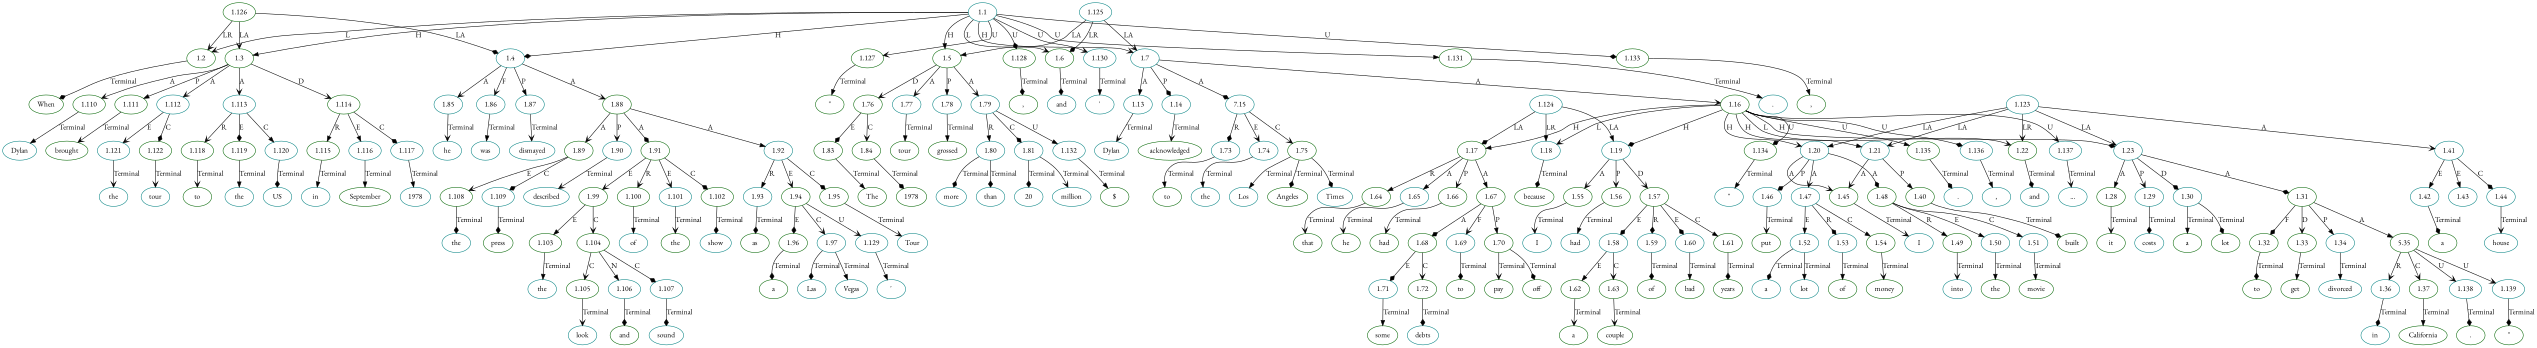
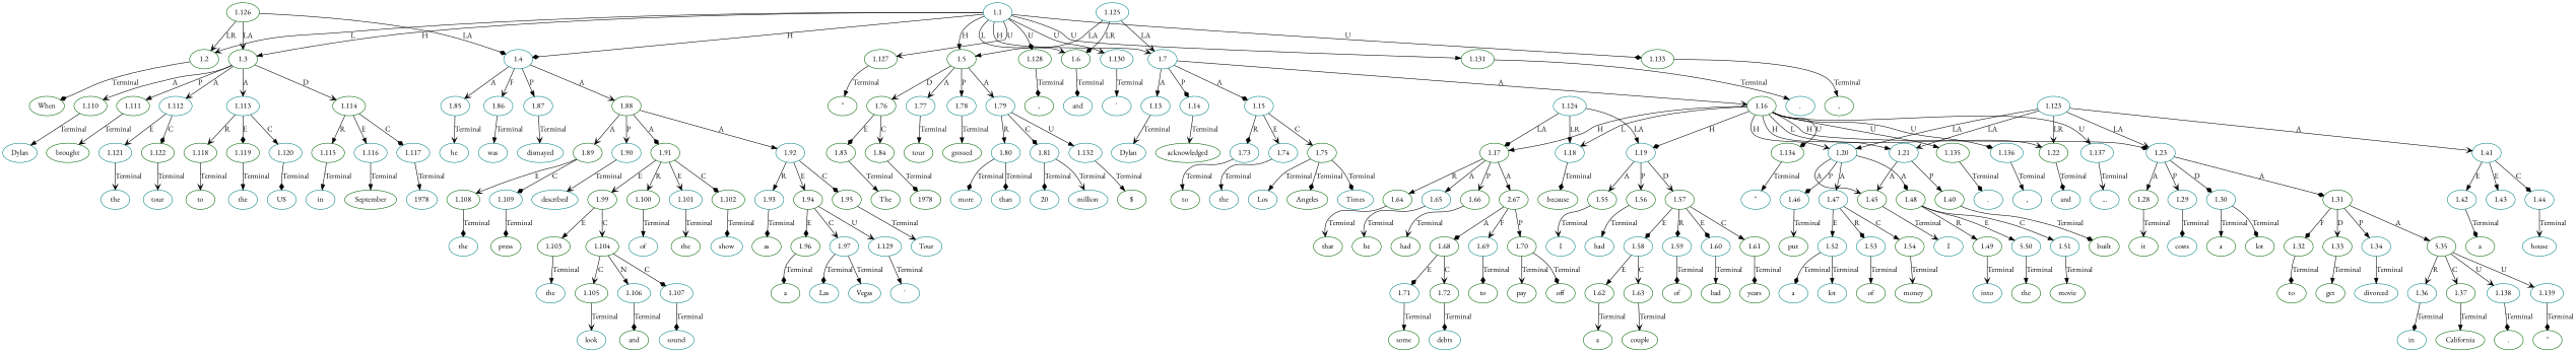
  digraph {
    fontname="EB Garamond"
    node [color=teal fontname="EB Garamond" ordering=out]
    edge [arrowhead=vee fontname="EB Garamond" ordering=out]
    n1 [color=darkgreen label="\""]
    n2 [label=in]
    n3 [color=darkgreen label=September]
    n4 [label=1978]
    n5 [color=darkgreen label=","]
    n6 [label=he]
    n7 [label=was]
    n8 [label=dismayed]
    n9 [label=the]
    n10 [color=darkgreen label=press]
    n11 [label=described]
    n12 [color=darkgreen label=When]
    n13 [label=the]
    n14 [label=look]
    n15 [color=darkgreen label=and]
    n16 [label=sound]
    n17 [label=of]
    n18 [color=darkgreen label=the]
    n19 [label=show]
    n20 [color=darkgreen label=as]
    n21 [color=darkgreen label=a]
    n22 [label="'"]
    n23 [label=Dylan]
    n24 [label=Las]
    n25 [label=Vegas]
    n26 [label=Tour]
    n27 [label="'"]
    n28 [label="."]
    n29 [color=darkgreen label=The]
    n30 [color=darkgreen label=1978]
    n31 [color=darkgreen label=tour]
    n32 [color=darkgreen label=grossed]
    n33 [label=more]
    n34 [color=darkgreen label=brought]
    n35 [label=than]
    n36 [color=darkgreen label="$"]
    n37 [label=20]
    n38 [label=million]
    n39 [color=darkgreen label=","]
    n40 [label=and]
    n41 [label=Dylan]
    n42 [color=darkgreen label=acknowledged]
    n43 [color=darkgreen label=to]
    n44 [label=the]
    n45 [label=the]
    n46 [label=Los]
    n47 [color=darkgreen label=Angeles]
    n48 [label=Times]
    n49 [color=darkgreen label=that]
    n50 [color=darkgreen label=he]
    n51 [color=darkgreen label=had]
    n52 [color=darkgreen label=some]
    n53 [label=debts]
    n54 [color=darkgreen label=to]
    n55 [color=darkgreen label=pay]
    n56 [label=tour]
    n57 [color=darkgreen label=off]
    n58 [color=darkgreen label=because]
    n59 [label="\""]
    n60 [label=I]
    n61 [label=had]
    n62 [color=darkgreen label=a]
    n63 [color=darkgreen label=couple]
    n64 [color=darkgreen label=of]
    n65 [color=darkgreen label=bad]
    n66 [color=darkgreen label=years]
    n67 [color=darkgreen label=to]
    n68 [label="."]
    n69 [label=I]
    n70 [color=darkgreen label=put]
    n71 [label=a]
    n72 [label=lot]
    n73 [color=darkgreen label=of]
    n74 [color=darkgreen label=money]
    n75 [label=into]
    n76 [color=darkgreen label=the]
    n77 [color=darkgreen label=movie]
    n78 [label=the]
    n79 [label=","]
    n80 [color=darkgreen label=built]
    n81 [color=darkgreen label=a]
    n82 [label=house]
    n83 [label="..."]
    n84 [label=and]
    n85 [color=darkgreen label=it]
    n86 [label=costs]
    n87 [color=darkgreen label=a]
    n88 [label=US]
    n89 [color=darkgreen label=lot]
    n90 [color=darkgreen label=to]
    n91 [color=darkgreen label=get]
    n92 [label=divorced]
    n93 [label=in]
    n94 [color=darkgreen label=California]
    n95 [color=darkgreen label="."]
    n96 [color=darkgreen label="\""]
    n97 [label=1.1]
    n98 [color=darkgreen label=1.2]
    n99 [color=darkgreen label=1.3]
    n100 [label=1.4]
    n101 [color=darkgreen label=1.5]
    n102 [color=darkgreen label=1.6]
    n103 [label=1.7]
    n104 [color=darkgreen label=1.127]
    n105 [color=darkgreen label=1.128]
    n106 [label=1.130]
    n107 [color=darkgreen label=1.131]
    n108 [color=darkgreen label=1.133]
    n109 [color=darkgreen label=1.110]
    n110 [color=darkgreen label=1.111]
    n111 [label=1.112]
    n112 [label=1.113]
    n113 [color=darkgreen label=1.114]
    n114 [label=1.85]
    n115 [label=1.86]
    n116 [label=1.87]
    n117 [color=darkgreen label=1.88]
    n118 [color=darkgreen label=1.76]
    n119 [label=1.77]
    n120 [label=1.78]
    n121 [label=1.79]
    n122 [label=1.13]
    n123 [label=1.14]
-   n124 [label=7.15]
+   n124 [label=1.15]
    n125 [color=darkgreen label=1.16]
    n126 [label=1.121]
    n127 [color=darkgreen label=1.122]
    n128 [color=darkgreen label=1.118]
    n129 [color=darkgreen label=1.119]
    n130 [label=1.120]
    n131 [color=darkgreen label=1.115]
    n132 [label=1.116]
    n133 [label=1.117]
    n134 [color=darkgreen label=1.89]
    n135 [label=1.90]
    n136 [color=darkgreen label=1.91]
    n137 [label=1.92]
    n138 [color=darkgreen label=1.83]
    n139 [color=darkgreen label=1.84]
    n140 [label=1.80]
    n141 [label=1.81]
    n142 [label=1.132]
    n143 [label=1.73]
    n144 [label=1.74]
    n145 [color=darkgreen label=1.75]
    n146 [color=darkgreen label=1.17]
    n147 [label=1.18]
    n148 [label=1.19]
    n149 [label=1.20]
    n150 [label=1.21]
    n151 [color=darkgreen label=1.22]
    n152 [label=1.23]
    n153 [color=darkgreen label=1.134]
    n154 [color=darkgreen label=1.135]
    n155 [label=1.136]
    n156 [label=1.137]
    n157 [color=darkgreen label=1.64]
    n158 [label=1.65]
    n159 [color=darkgreen label=1.66]
-   n160 [color=darkgreen label=1.67]
+   n160 [color=darkgreen label=2.67]
    n161 [color=darkgreen label=1.55]
    n162 [color=darkgreen label=1.56]
    n163 [color=darkgreen label=1.57]
    n164 [color=darkgreen label=1.45]
    n165 [label=1.46]
    n166 [label=1.47]
    n167 [color=darkgreen label=1.48]
    n168 [color=darkgreen label=1.40]
    n169 [color=darkgreen label=1.28]
    n170 [label=1.29]
    n171 [label=1.30]
    n172 [color=darkgreen label=1.31]
    n173 [color=darkgreen label=1.68]
    n174 [label=1.69]
    n175 [color=darkgreen label=1.70]
    n176 [label=1.58]
    n177 [label=1.59]
    n178 [label=1.60]
    n179 [color=darkgreen label=1.61]
    n180 [label=1.52]
    n181 [label=1.53]
    n182 [color=darkgreen label=1.54]
    n183 [color=darkgreen label=1.49]
-   n184 [label=1.50]
+   n184 [label=5.50]
    n185 [label=1.51]
    n186 [label=1.41]
    n187 [label=1.42]
    n188 [label=1.43]
    n189 [label=1.44]
    n190 [color=darkgreen label=1.32]
    n191 [color=darkgreen label=1.33]
    n192 [label=1.34]
    n193 [color=darkgreen label=5.35]
    n194 [label=1.36]
    n195 [color=darkgreen label=1.37]
    n196 [label=1.138]
    n197 [label=1.139]
    n198 [color=darkgreen label=1.62]
    n199 [color=darkgreen label=1.63]
    n200 [label=1.71]
    n201 [color=darkgreen label=1.72]
    n202 [color=darkgreen label=1.108]
    n203 [label=1.109]
    n204 [color=darkgreen label=1.99]
    n205 [color=darkgreen label=1.100]
    n206 [label=1.101]
    n207 [color=darkgreen label=1.102]
    n208 [label=1.93]
    n209 [color=darkgreen label=1.94]
    n210 [color=darkgreen label=1.95]
    n211 [color=darkgreen label=1.103]
    n212 [color=darkgreen label=1.104]
    n213 [color=darkgreen label=1.96]
    n214 [label=1.97]
    n215 [label=1.129]
    n216 [color=darkgreen label=1.105]
    n217 [label=1.106]
    n218 [label=1.107]
    n219 [label=1.123]
    n220 [label=1.124]
    n221 [label=1.125]
    n222 [color=darkgreen label=1.126]
    n97 -> n98 [label=L]
    n97 -> n99 [arrowhead=normal label=H]
    n97 -> n100 [arrowhead=diamond label=H]
    n97 -> n101 [arrowhead=normal label=H]
    n97 -> n102 [label=L]
    n97 -> n103 [label=H]
    n97 -> n104 [label=U]
    n97 -> n105 [arrowhead=diamond label=U]
    n97 -> n106 [label=U]
    n97 -> n107 [arrowhead=normal label=U]
    n97 -> n108 [arrowhead=diamond label=U]
    n98 -> n12 [arrowhead=diamond label=Terminal]
    n99 -> n109 [label=A]
    n99 -> n110 [arrowhead=normal label=P]
    n99 -> n111 [label=A]
    n99 -> n112 [label=A]
    n99 -> n113 [label=D]
    n100 -> n114 [label=A]
    n100 -> n115 [label=F]
    n100 -> n116 [arrowhead=normal label=P]
    n100 -> n117 [label=A]
    n101 -> n118 [label=D]
    n101 -> n119 [label=A]
    n101 -> n120 [arrowhead=normal label=P]
    n101 -> n121 [label=A]
    n102 -> n40 [arrowhead=diamond label=Terminal]
    n103 -> n122 [arrowhead=normal label=A]
    n103 -> n123 [arrowhead=diamond label=P]
    n103 -> n124 [arrowhead=diamond label=A]
    n103 -> n125 [label=A]
    n104 -> n1 [arrowhead=normal label=Terminal]
    n105 -> n5 [arrowhead=diamond label=Terminal]
    n106 -> n27 [arrowhead=normal label=Terminal]
    n107 -> n28 [arrowhead=normal label=Terminal]
    n108 -> n39 [arrowhead=normal label=Terminal]
    n109 -> n23 [arrowhead=normal label=Terminal]
    n110 -> n34 [label=Terminal]
    n111 -> n126 [label=E]
    n111 -> n127 [arrowhead=diamond label=C]
    n112 -> n128 [label=R]
    n112 -> n129 [arrowhead=diamond label=E]
    n112 -> n130 [arrowhead=normal label=C]
    n113 -> n131 [arrowhead=normal label=R]
    n113 -> n132 [arrowhead=normal label=E]
    n113 -> n133 [arrowhead=diamond label=C]
    n114 -> n6 [label=Terminal]
    n115 -> n7 [arrowhead=normal label=Terminal]
    n116 -> n8 [label=Terminal]
    n117 -> n134 [label=A]
    n117 -> n135 [label=P]
    n117 -> n136 [arrowhead=diamond label=A]
    n117 -> n137 [arrowhead=normal label=A]
    n118 -> n138 [arrowhead=diamond label=E]
    n118 -> n139 [label=C]
    n119 -> n31 [arrowhead=normal label=Terminal]
    n120 -> n32 [arrowhead=normal label=Terminal]
    n121 -> n140 [arrowhead=normal label=R]
    n121 -> n141 [arrowhead=diamond label=C]
    n121 -> n142 [arrowhead=normal label=U]
    n122 -> n41 [label=Terminal]
    n123 -> n42 [label=Terminal]
    n124 -> n143 [arrowhead=diamond label=R]
    n124 -> n144 [label=E]
    n124 -> n145 [label=C]
    n125 -> n146 [arrowhead=normal label=H]
    n125 -> n147 [label=L]
    n125 -> n148 [arrowhead=diamond label=H]
    n125 -> n149 [label=H]
    n125 -> n150 [arrowhead=normal label=H]
    n125 -> n151 [label=L]
    n125 -> n152 [arrowhead=diamond label=H]
    n125 -> n153 [arrowhead=diamond label=U]
    n125 -> n154 [arrowhead=normal label=U]
    n125 -> n155 [arrowhead=diamond label=U]
    n125 -> n156 [label=U]
    n126 -> n45 [label=Terminal]
    n127 -> n56 [label=Terminal]
    n128 -> n67 [label=Terminal]
    n129 -> n78 [arrowhead=normal label=Terminal]
    n130 -> n88 [arrowhead=diamond label=Terminal]
    n131 -> n2 [arrowhead=normal label=Terminal]
    n132 -> n3 [arrowhead=normal label=Terminal]
    n133 -> n4 [arrowhead=normal label=Terminal]
    n134 -> n202 [label=E]
    n134 -> n203 [arrowhead=diamond label=C]
    n135 -> n11 [label=Terminal]
    n136 -> n204 [label=E]
    n136 -> n205 [label=R]
    n136 -> n206 [label=E]
    n136 -> n207 [arrowhead=diamond label=C]
    n137 -> n208 [arrowhead=normal label=R]
    n137 -> n209 [label=E]
    n137 -> n210 [arrowhead=diamond label=C]
    n138 -> n29 [arrowhead=normal label=Terminal]
    n139 -> n30 [arrowhead=diamond label=Terminal]
    n140 -> n33 [arrowhead=diamond label=Terminal]
    n140 -> n35 [arrowhead=diamond label=Terminal]
    n141 -> n37 [arrowhead=diamond label=Terminal]
    n141 -> n38 [label=Terminal]
    n142 -> n36 [arrowhead=normal label=Terminal]
    n143 -> n43 [arrowhead=normal label=Terminal]
    n144 -> n44 [arrowhead=normal label=Terminal]
    n145 -> n46 [arrowhead=normal label=Terminal]
    n145 -> n47 [arrowhead=diamond label=Terminal]
    n145 -> n48 [arrowhead=diamond label=Terminal]
    n146 -> n157 [arrowhead=normal label=R]
    n146 -> n158 [arrowhead=normal label=A]
    n146 -> n159 [label=P]
    n146 -> n160 [arrowhead=normal label=A]
    n147 -> n58 [arrowhead=diamond label=Terminal]
    n148 -> n161 [label=A]
    n148 -> n162 [label=P]
    n148 -> n163 [label=D]
    n149 -> n164 [label=A]
    n149 -> n165 [arrowhead=diamond label=P]
    n149 -> n166 [label=A]
    n149 -> n167 [arrowhead=diamond label=A]
    n150 -> n164 [label=A]
    n150 -> n168 [arrowhead=normal label=P]
    n151 -> n84 [arrowhead=diamond label=Terminal]
    n152 -> n169 [arrowhead=normal label=A]
    n152 -> n170 [label=P]
    n152 -> n171 [arrowhead=diamond label=D]
    n152 -> n172 [arrowhead=diamond label=A]
    n153 -> n59 [arrowhead=normal label=Terminal]
    n154 -> n68 [arrowhead=diamond label=Terminal]
    n155 -> n79 [arrowhead=normal label=Terminal]
    n156 -> n83 [label=Terminal]
    n157 -> n49 [label=Terminal]
    n158 -> n50 [label=Terminal]
    n159 -> n51 [label=Terminal]
    n160 -> n173 [arrowhead=diamond label=A]
    n160 -> n174 [label=F]
    n160 -> n175 [arrowhead=normal label=P]
    n161 -> n60 [label=Terminal]
    n162 -> n61 [arrowhead=normal label=Terminal]
    n163 -> n176 [arrowhead=diamond label=E]
    n163 -> n177 [arrowhead=diamond label=R]
    n163 -> n178 [arrowhead=diamond label=E]
    n163 -> n179 [arrowhead=normal label=C]
    n164 -> n69 [label=Terminal]
    n165 -> n70 [label=Terminal]
    n166 -> n180 [arrowhead=normal label=E]
    n166 -> n181 [arrowhead=diamond label=R]
    n166 -> n182 [arrowhead=normal label=C]
    n167 -> n183 [arrowhead=normal label=R]
    n167 -> n184 [arrowhead=normal label=E]
    n167 -> n185 [arrowhead=normal label=C]
    n168 -> n80 [arrowhead=diamond label=Terminal]
    n169 -> n85 [label=Terminal]
    n170 -> n86 [arrowhead=diamond label=Terminal]
    n171 -> n87 [arrowhead=normal label=Terminal]
    n171 -> n89 [arrowhead=diamond label=Terminal]
    n172 -> n190 [arrowhead=diamond label=F]
    n172 -> n191 [label=D]
    n172 -> n192 [arrowhead=normal label=P]
    n172 -> n193 [arrowhead=normal label=A]
    n173 -> n200 [arrowhead=diamond label=E]
    n173 -> n201 [label=C]
    n174 -> n54 [arrowhead=diamond label=Terminal]
    n175 -> n55 [label=Terminal]
    n175 -> n57 [arrowhead=diamond label=Terminal]
    n176 -> n198 [arrowhead=normal label=E]
    n176 -> n199 [label=C]
    n177 -> n64 [arrowhead=diamond label=Terminal]
    n178 -> n65 [arrowhead=normal label=Terminal]
    n179 -> n66 [arrowhead=diamond label=Terminal]
    n180 -> n71 [arrowhead=diamond label=Terminal]
    n180 -> n72 [arrowhead=normal label=Terminal]
    n181 -> n73 [arrowhead=normal label=Terminal]
    n182 -> n74 [label=Terminal]
    n183 -> n75 [label=Terminal]
    n184 -> n76 [arrowhead=normal label=Terminal]
    n185 -> n77 [arrowhead=normal label=Terminal]
    n186 -> n187 [arrowhead=normal label=E]
    n186 -> n188 [arrowhead=normal label=E]
    n186 -> n189 [arrowhead=diamond label=C]
    n187 -> n81 [arrowhead=diamond label=Terminal]
    n189 -> n82 [label=Terminal]
    n190 -> n90 [arrowhead=diamond label=Terminal]
    n191 -> n91 [arrowhead=normal label=Terminal]
    n192 -> n92 [arrowhead=normal label=Terminal]
    n193 -> n194 [label=R]
    n193 -> n195 [label=C]
    n193 -> n196 [label=U]
    n193 -> n197 [label=U]
    n194 -> n93 [arrowhead=diamond label=Terminal]
    n195 -> n94 [arrowhead=normal label=Terminal]
    n196 -> n95 [arrowhead=diamond label=Terminal]
    n197 -> n96 [arrowhead=diamond label=Terminal]
    n198 -> n62 [label=Terminal]
    n199 -> n63 [label=Terminal]
    n200 -> n52 [arrowhead=normal label=Terminal]
    n201 -> n53 [arrowhead=diamond label=Terminal]
    n202 -> n9 [arrowhead=diamond label=Terminal]
    n203 -> n10 [arrowhead=diamond label=Terminal]
    n204 -> n211 [arrowhead=normal label=E]
    n204 -> n212 [label=C]
    n205 -> n17 [arrowhead=normal label=Terminal]
    n206 -> n18 [label=Terminal]
    n207 -> n19 [arrowhead=diamond label=Terminal]
    n208 -> n20 [arrowhead=diamond label=Terminal]
    n209 -> n213 [arrowhead=diamond label=E]
    n209 -> n214 [label=C]
    n209 -> n215 [label=U]
    n210 -> n26 [label=Terminal]
    n211 -> n13 [arrowhead=normal label=Terminal]
    n212 -> n216 [label=C]
    n212 -> n217 [arrowhead=normal label=N]
    n212 -> n218 [arrowhead=diamond label=C]
    n213 -> n21 [arrowhead=diamond label=Terminal]
    n214 -> n24 [arrowhead=diamond label=Terminal]
    n214 -> n25 [arrowhead=normal label=Terminal]
    n215 -> n22 [arrowhead=normal label=Terminal]
    n216 -> n14 [label=Terminal]
    n217 -> n15 [arrowhead=diamond label=Terminal]
    n218 -> n16 [arrowhead=diamond label=Terminal]
    n219 -> n149 [arrowhead=normal label=LA]
    n219 -> n150 [label=LA]
    n219 -> n151 [label=LR]
    n219 -> n152 [label=LA]
    n219 -> n186 [label=A]
    n220 -> n146 [arrowhead=diamond label=LA]
    n220 -> n147 [arrowhead=normal label=LR]
    n220 -> n148 [arrowhead=normal label=LA]
    n221 -> n101 [arrowhead=normal label=LA]
    n221 -> n102 [arrowhead=diamond label=LR]
    n221 -> n103 [label=LA]
    n222 -> n98 [label=LR]
    n222 -> n99 [label=LA]
    n222 -> n100 [arrowhead=diamond label=LA]
  }
